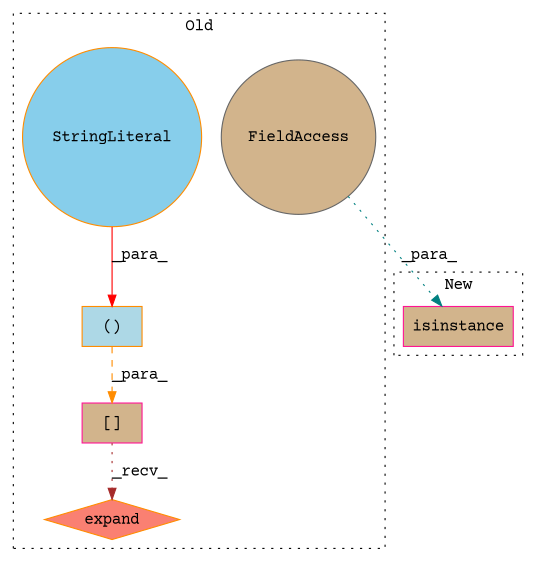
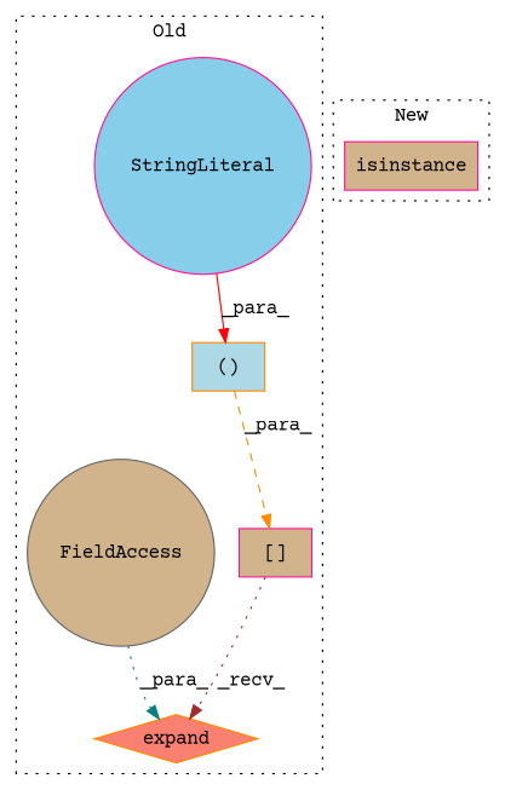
  digraph {
    fontname="Courier Prime"
    node [a=32 color=deeppink fillcolor=tan fontname="Courier Prime" s=6162 shape=box style=filled]
    edge [fontname="Courier Prime" style=dotted]
    n1 [color=darkorange fillcolor=salmon l="7,1" label=expand s="6205,6222" shape=diamond]
    n2 [a=106 color=darkorange fillcolor=lightblue l=40 label="()"]
    n3 [a=2 l="10,2" label="[]" s="6152,6202"]
-   n4 [a=45 color=darkorange fillcolor=skyblue l=17 label=StringLiteral shape=circle]
+   n4 [a=45 fillcolor=skyblue l=17 label=StringLiteral shape=circle]
    n5 [a=22 color=gray40 l=10 label=FieldAccess s=6212 shape=circle]
    n6 [l="11,1" label=isinstance s="6119,6170"]
    subgraph cluster_1 {
      label=Old
      style=dotted
      n1
      n2
      n3
      n4
      n5
    }
    subgraph cluster_2 {
      label=New
      style=dotted
      n6
    }
    n2 -> n3 [color=darkorange label=_para_ style=dashed]
    n3 -> n1 [color=brown label=_recv_]
    n4 -> n2 [color=red label=_para_ style=solid]
-   n5 -> n6 [color=teal label=_para_]
+   n5 -> n1 [color=teal label=_para_]
  }
